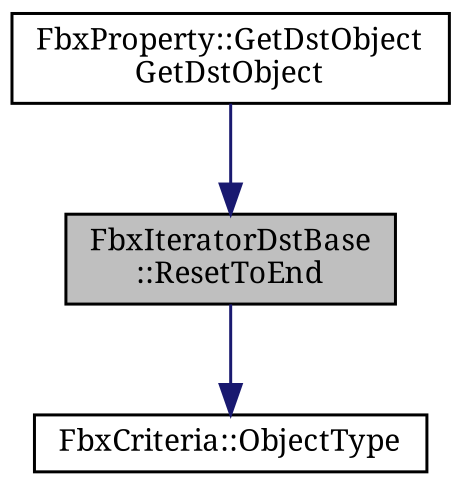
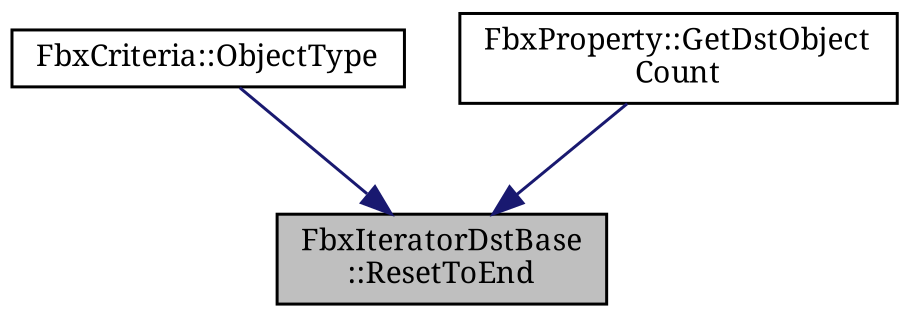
  digraph {
    fontname="Noto Serif"
    rankdir=TB
    node [color=black fillcolor=white fontname="Noto Serif" fontsize=10 shape=record style=filled]
    edge [color=midnightblue fontname="Noto Serif" fontsize=10 labelfontname=Helvetica labelfontsize=10 style=solid]
    n1 [fillcolor=grey75 fontcolor=black height=0.2 label="FbxIteratorDstBase\l::ResetToEnd" width=0.4]
    n2 [height=0.2 label="FbxCriteria::ObjectType" width=0.4]
-   n3 [height=0.2 label="FbxProperty::GetDstObject\lGetDstObject" width=0.4]
-   n1 -> n2
+   n3 [height=0.2 label="FbxProperty::GetDstObject\lCount" width=0.4]
+   n2 -> n1
    n3 -> n1
  }
